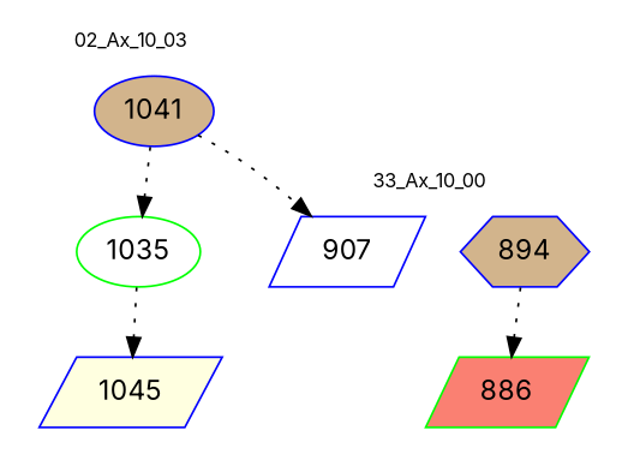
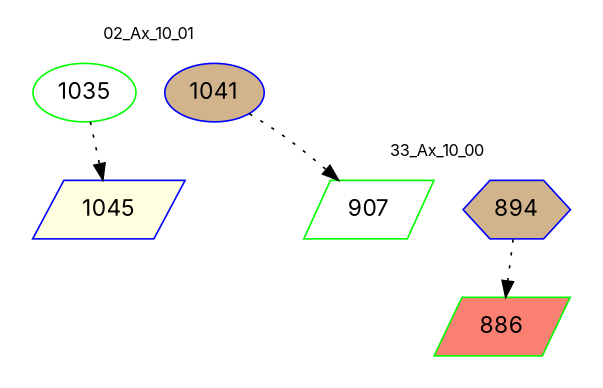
  digraph {
    fontname=Inter
    node [color=blue fillcolor=tan fontname=Inter shape=parallelogram style=filled]
    edge [color=black fontname=Inter style=dotted]
    n1 [label=894 shape=hexagon]
    n2 [color=green fillcolor=salmon label=886]
-   n3 [fillcolor=white label=907]
+   n3 [color=green fillcolor=white label=907]
    n4 [label=1041 shape=ellipse]
    n5 [color=green fillcolor=white label=1035 shape=ellipse]
    n6 [fillcolor=lightyellow label=1045]
    subgraph cluster_1 {
      color=white
      fontsize=10
      label="33_Ax_10_00"
      n1
      n2
      n3
    }
    subgraph cluster_2 {
      color=white
      fontsize=10
-     label="02_Ax_10_03"
+     label="02_Ax_10_01"
      n4
      n5
      n6
    }
    n1 -> n2
    n4 -> n3
-   n4 -> n5
    n5 -> n6
  }
